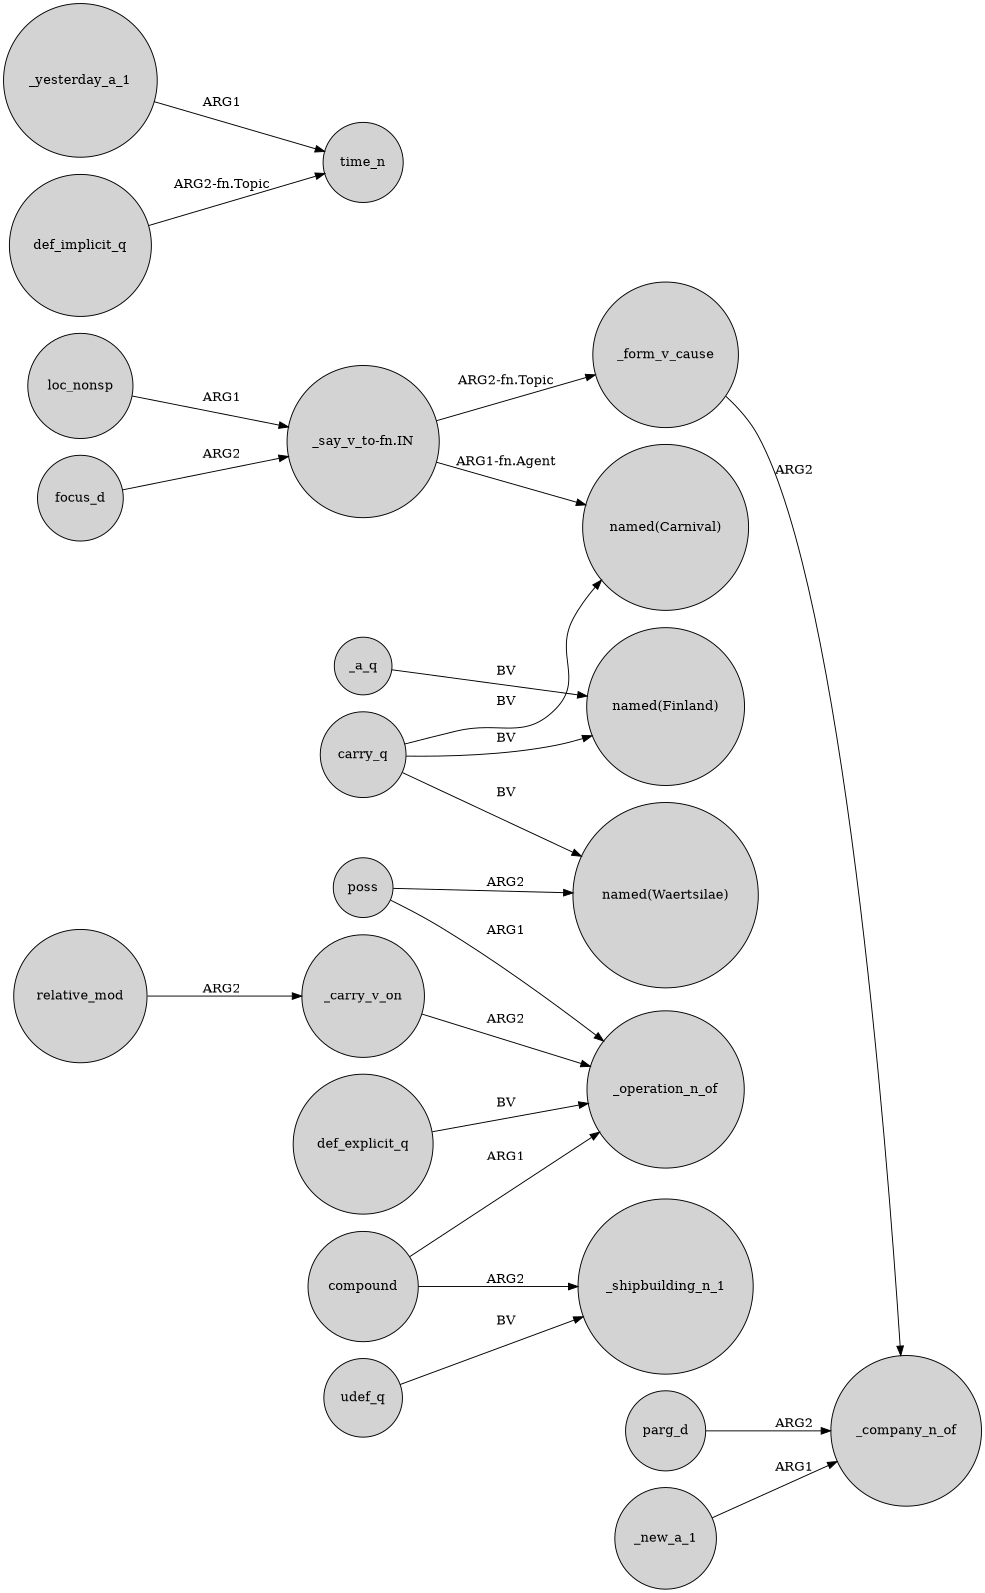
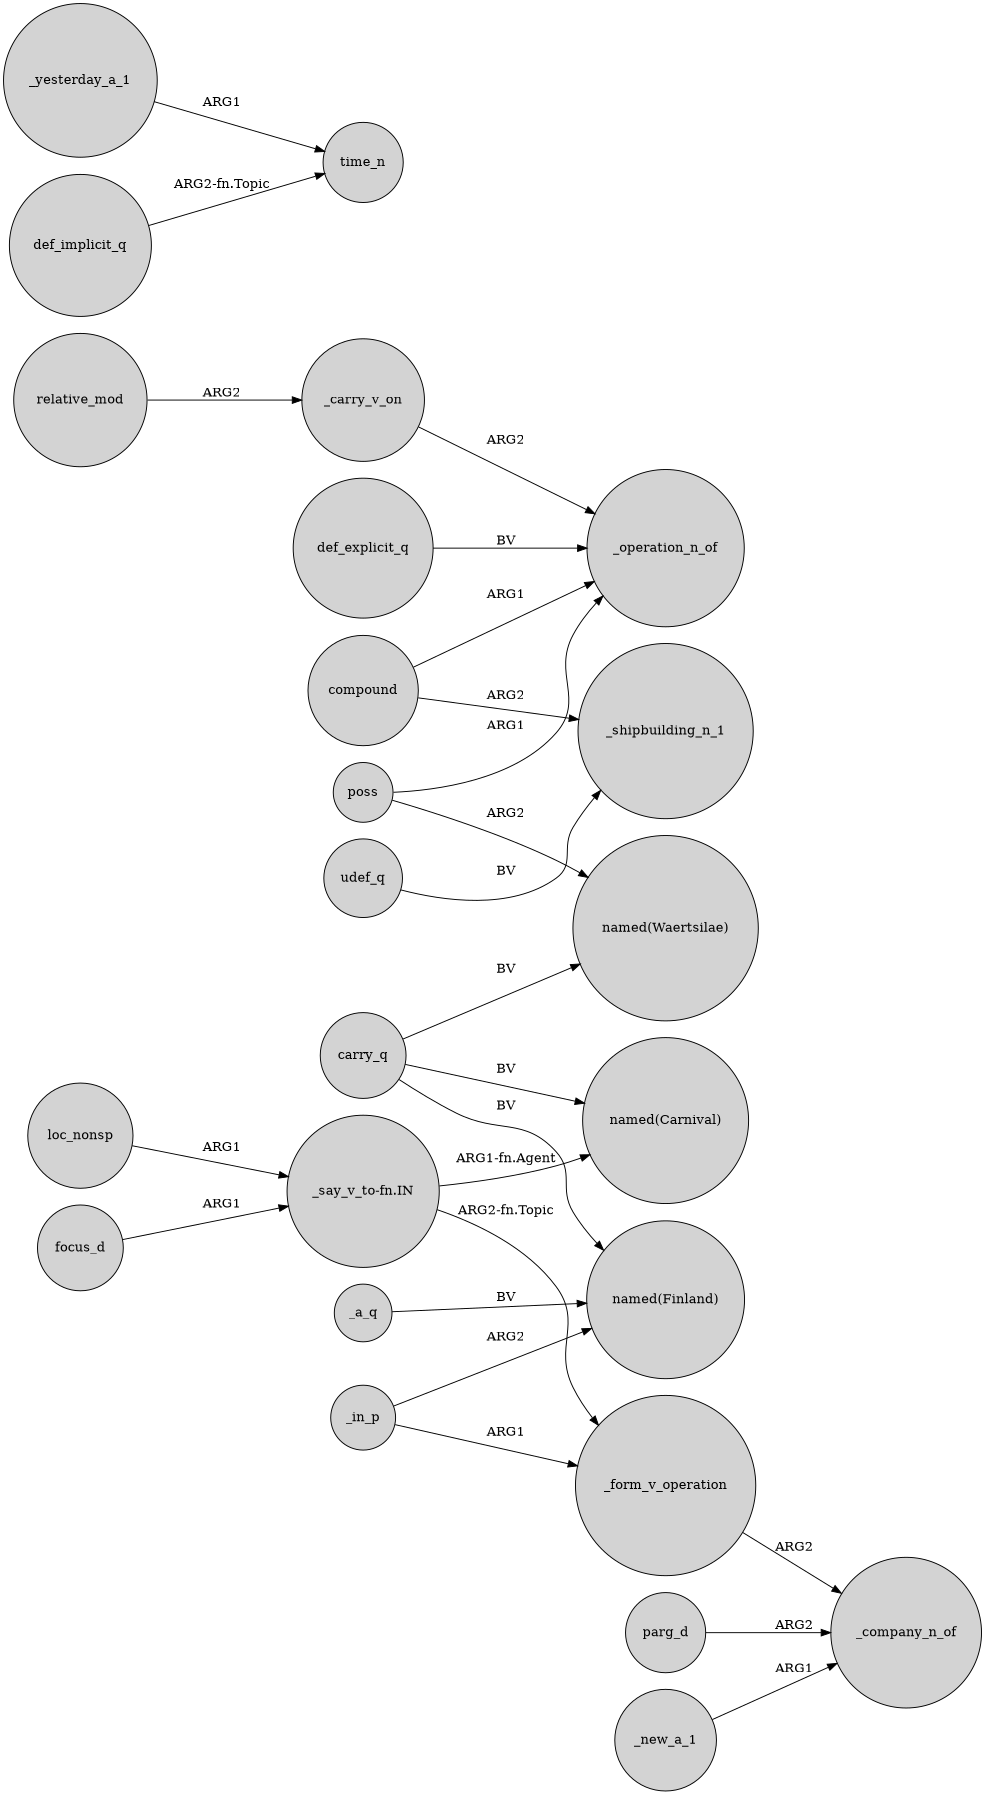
  digraph {
    rankdir=LR
    node [shape=circle style=filled]
    "_say_v_to-fn.IN"
    "named(Carnival)"
-   _form_v_cause
+   _form_v_cause [label=_form_v_operation]
    _company_n_of
    _carry_v_on
    _operation_n_of
    focus_d
    loc_nonsp
    poss
    "named(Waertsilae)"
    _yesterday_a_1
    time_n
    parg_d
    compound
    _shipbuilding_n_1
    udef_q
    def_implicit_q
    n18 [label=carry_q]
    "named(Finland)"
    def_explicit_q
+   _in_p
    relative_mod
    _a_q
    _new_a_1
    "_say_v_to-fn.IN" -> "named(Carnival)" [label="ARG1-fn.Agent"]
    "_say_v_to-fn.IN" -> _form_v_cause [label="ARG2-fn.Topic"]
    _form_v_cause -> _company_n_of [label=ARG2]
    _carry_v_on -> _operation_n_of [label=ARG2]
-   focus_d -> "_say_v_to-fn.IN" [label=ARG2]
+   focus_d -> "_say_v_to-fn.IN" [label=ARG1]
    loc_nonsp -> "_say_v_to-fn.IN" [label=ARG1]
    poss -> _operation_n_of [label=ARG1]
    poss -> "named(Waertsilae)" [label=ARG2]
    _yesterday_a_1 -> time_n [label=ARG1]
    parg_d -> _company_n_of [label=ARG2]
    compound -> _operation_n_of [label=ARG1]
    compound -> _shipbuilding_n_1 [label=ARG2]
    udef_q -> _shipbuilding_n_1 [label=BV]
    def_implicit_q -> time_n [label="ARG2-fn.Topic"]
    n18 -> "named(Carnival)" [label=BV]
    n18 -> "named(Waertsilae)" [label=BV]
    n18 -> "named(Finland)" [label=BV]
    def_explicit_q -> _operation_n_of [label=BV]
+   _in_p -> _form_v_cause [label=ARG1]
+   _in_p -> "named(Finland)" [label=ARG2]
    relative_mod -> _carry_v_on [label=ARG2]
    _a_q -> "named(Finland)" [label=BV]
    _new_a_1 -> _company_n_of [label=ARG1]
  }
